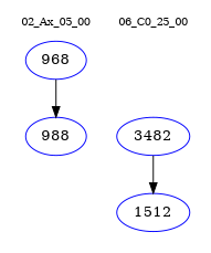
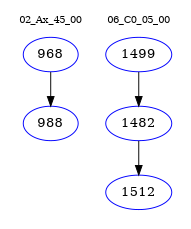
  digraph {
    node [color=blue]
    edge [color=black]
    n1 [label=968]
    n2 [label=988]
-   n4 [label=3482]
+   n3 [label=1499]
+   n4 [label=1482]
    n5 [label=1512]
    subgraph cluster_1 {
      color=white
      fontsize=10
-     label="02_Ax_05_00"
+     label="02_Ax_45_00"
      n1
      n2
    }
    subgraph cluster_2 {
      color=white
      fontsize=10
-     label="06_C0_25_00"
+     label="06_C0_05_00"
+     n3
      n4
      n5
    }
    n1 -> n2
+   n3 -> n4
    n4 -> n5
  }
